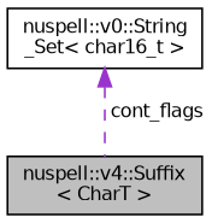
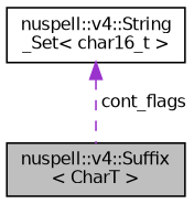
  digraph {
    node [color=black fontname=Helvetica fontsize=10 shape=record style=filled]
    n1 [fillcolor=grey75 fontcolor=black height=0.2 label="nuspell::v4::Suffix\l\< CharT \>" width=0.4]
-   n2 [fillcolor=white height=0.2 label="nuspell::v0::String\l_Set\< char16_t \>" width=0.4]
+   n2 [fillcolor=white height=0.2 label="nuspell::v4::String\l_Set\< char16_t \>" width=0.4]
    n2 -> n1 [color=darkorchid3 dir=back fontname=Helvetica fontsize=10 label=" cont_flags" labelfontname=Helvetica labelfontsize=10 style=dashed]
  }
